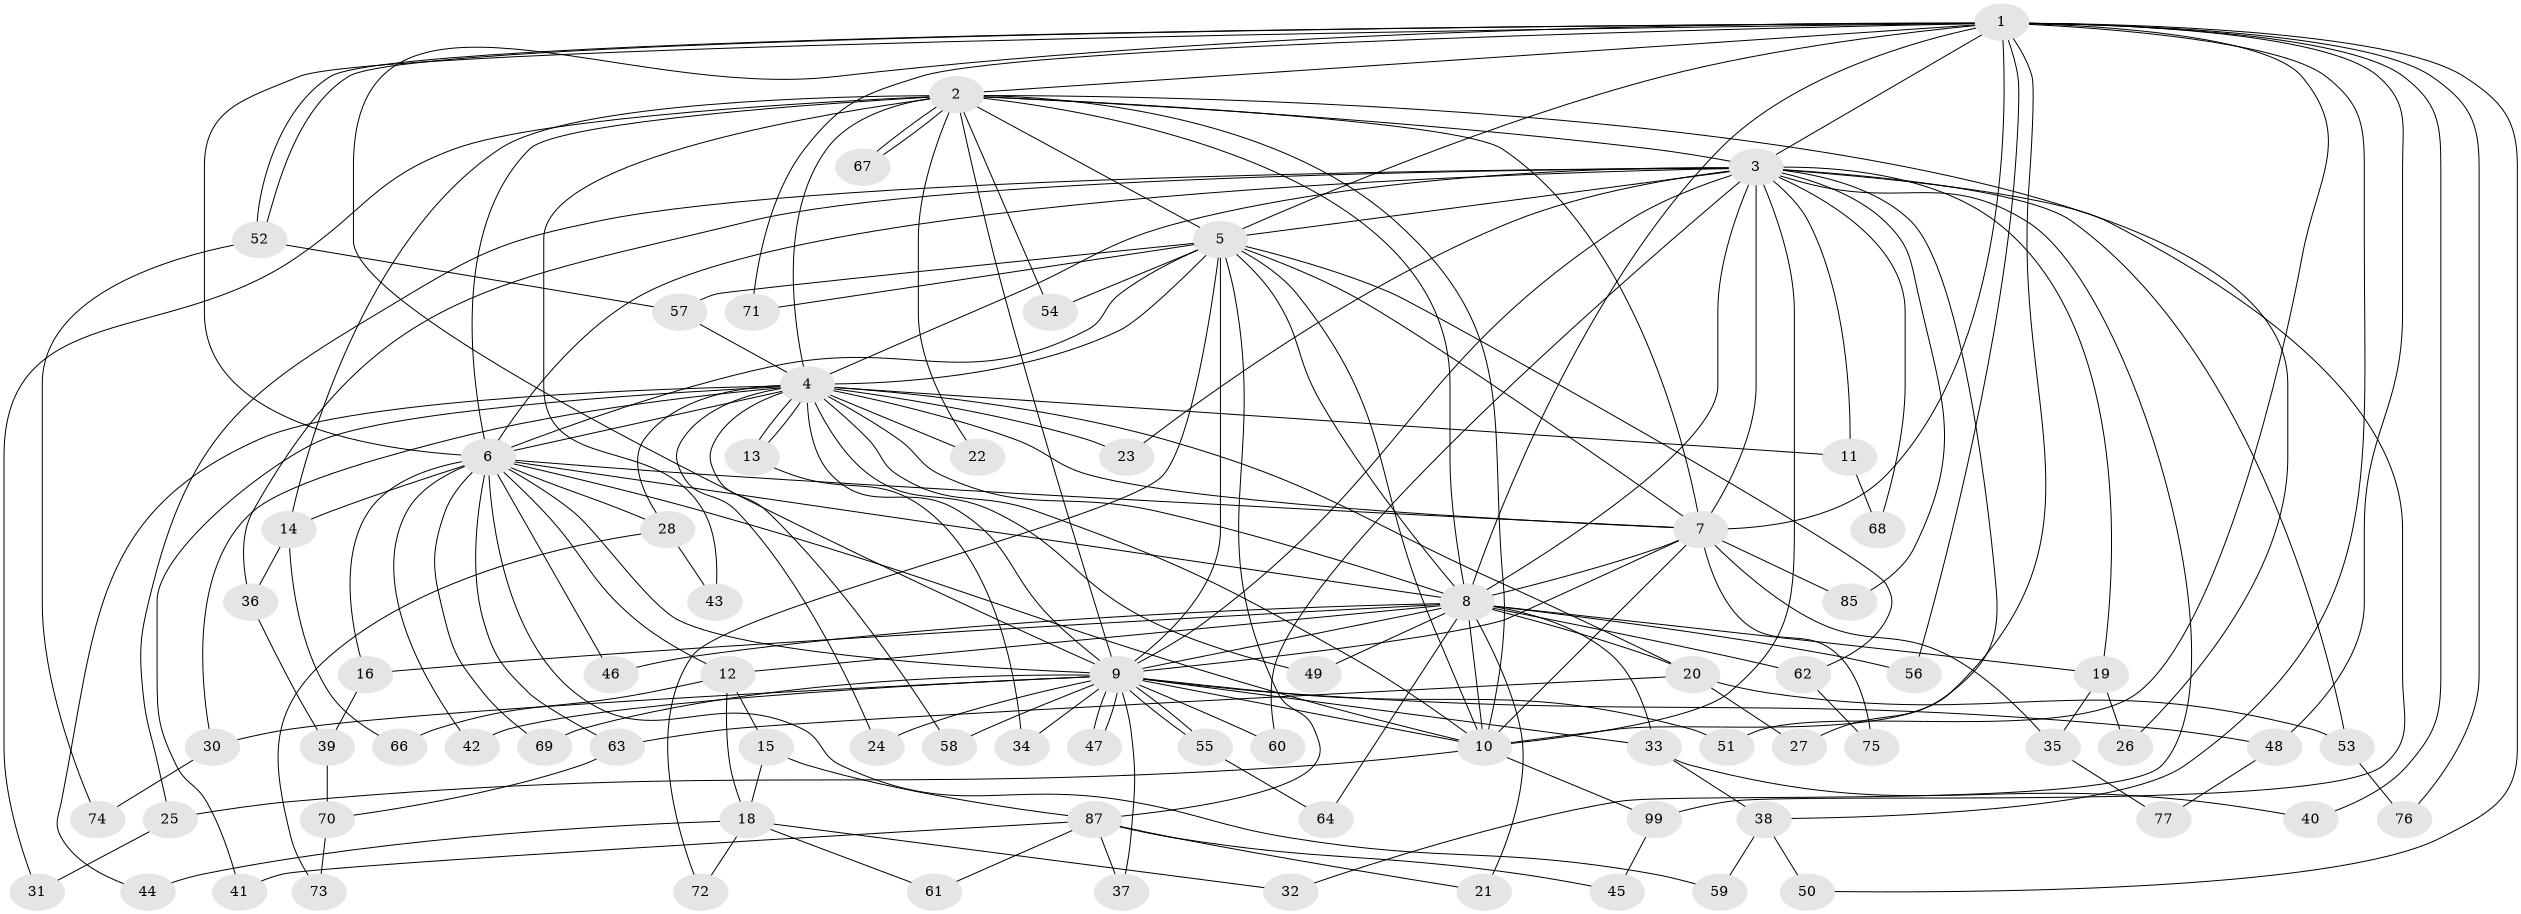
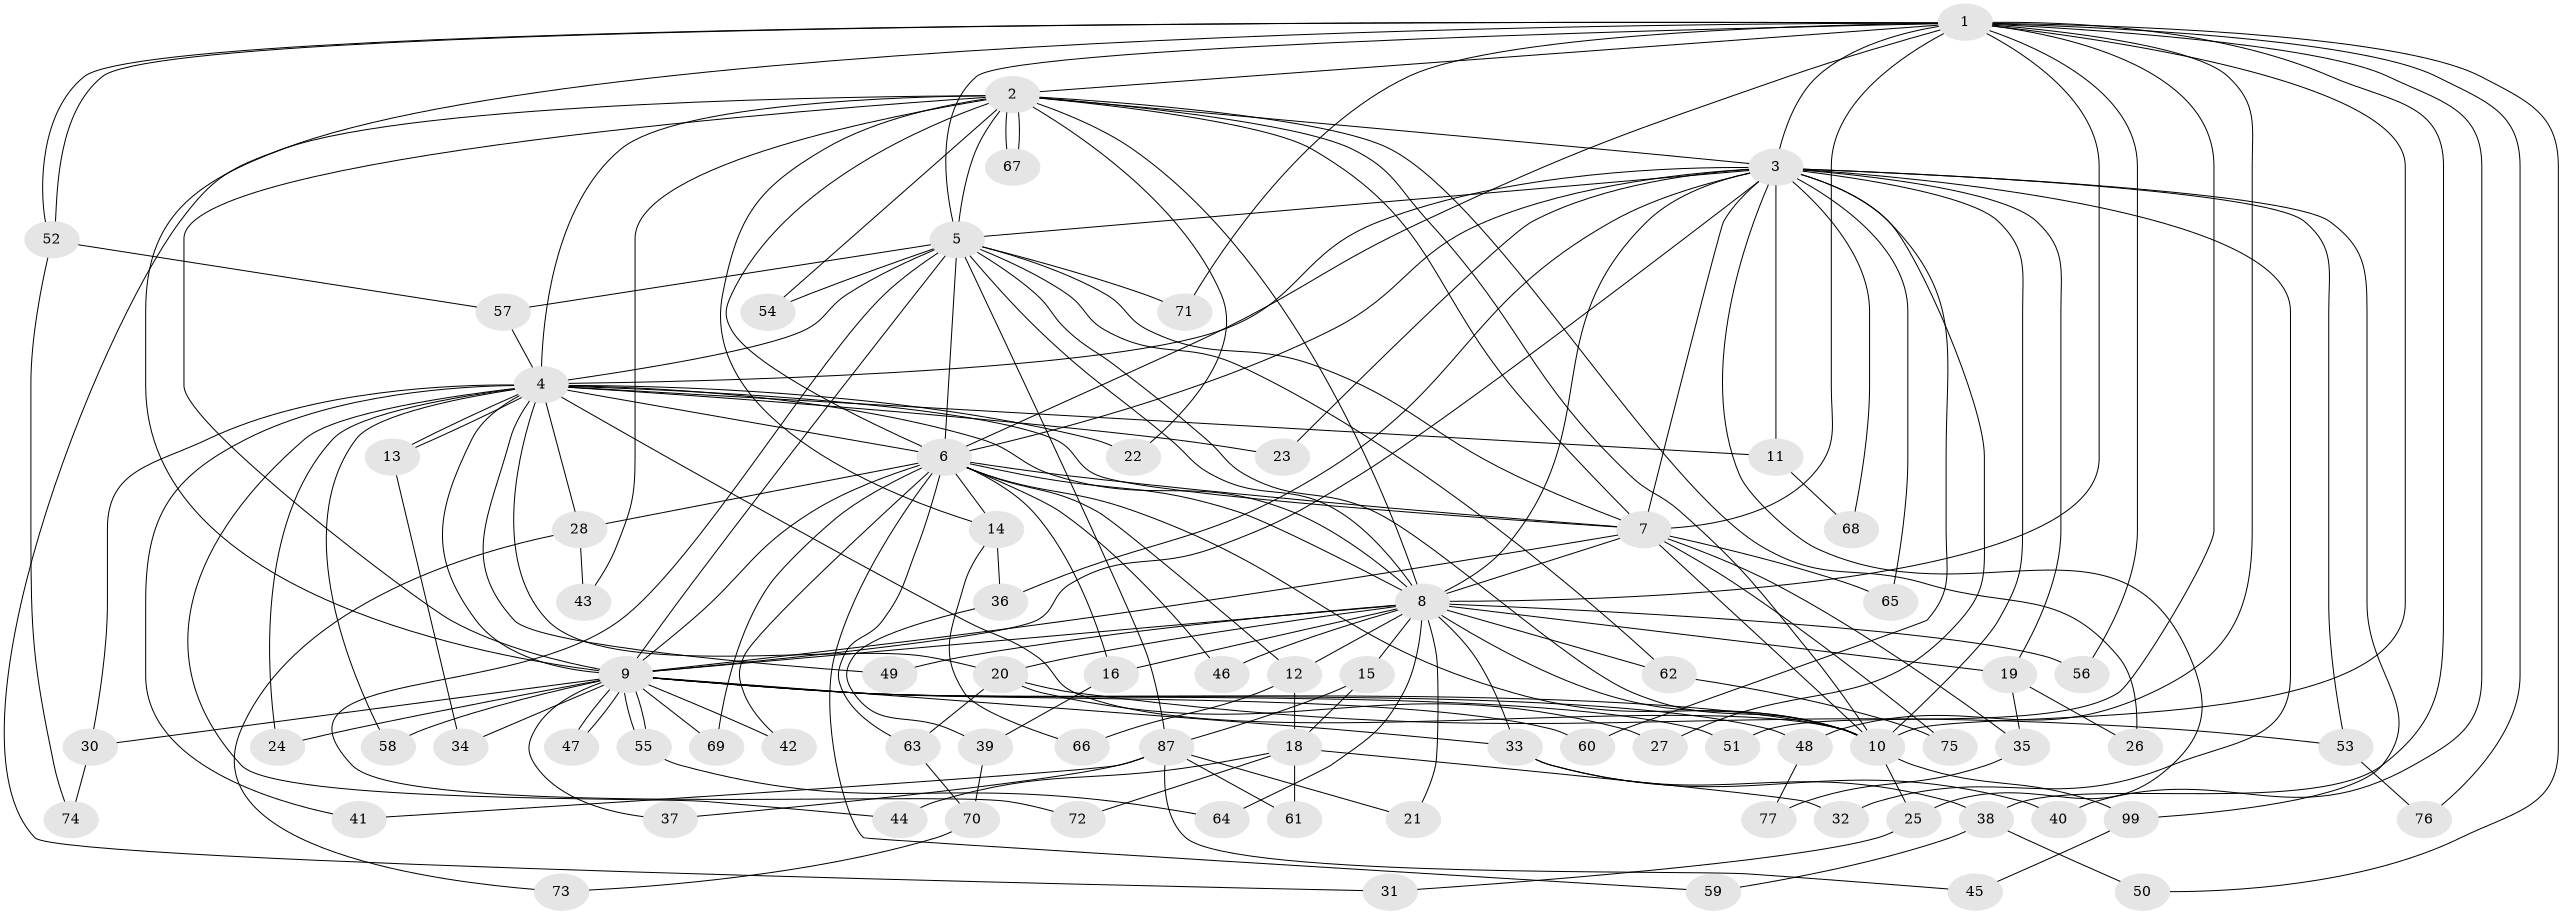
  graph {
    node [color=gray90 style=filled]
    1
    2
    3
    5
    6
    7
    8
    9
    10
    38
    40
    48
    50
    51
    52
    56
    71
    76
    4
    14
    22
    26
    31
    43
    54
    67
    11
    19
    23
    25
    27
    n32 [label=99]
    32
    36
    53
    60
-   65 [label=85]
+   65
    68
    13
    20
    24
    28
    30
    41
    44
    49
    58
    n48 [label=87]
    57
    62
    72
    12
    16
    42
    46
    59
    63
    69
    35
    75
    15
    21
    33
    64
    34
    37
    47
    55
    77
    74
    66
    18
    45
    39
    73
    61
    70
    1 -- 2
    1 -- 3
    1 -- 5
    1 -- 6
    1 -- 7
    1 -- 8
    1 -- 9
    1 -- 10
    1 -- 38
    1 -- 40
    1 -- 48
    1 -- 50
    1 -- 51
    1 -- 52
    1 -- 52
    1 -- 56
    1 -- 71
    1 -- 76
    2 -- 3
    2 -- 5
    2 -- 6
    2 -- 7
    2 -- 8
    2 -- 9
    2 -- 10
    2 -- 4
    2 -- 14
    2 -- 22
    2 -- 26
    2 -- 31
    2 -- 43
    2 -- 54
    2 -- 67
    2 -- 67
    3 -- 5
    3 -- 6
    3 -- 7
    3 -- 8
    3 -- 9
    3 -- 10
    3 -- 4
    3 -- 11
    3 -- 19
    3 -- 23
    3 -- 25
    3 -- 27
    3 -- n32
    3 -- 32
    3 -- 36
    3 -- 53
    3 -- 60
    3 -- 65
    3 -- 68
    5 -- 6
    5 -- 7
    5 -- 8
    5 -- 9
    5 -- 10
    5 -- 71
    5 -- 54
    5 -- n48
    5 -- 57
    5 -- 62
    5 -- 72
    6 -- 7
    6 -- 8
    6 -- 9
    6 -- 10
    6 -- 14
    6 -- 28
    6 -- 12
    6 -- 16
    6 -- 42
    6 -- 46
    6 -- 59
    6 -- 63
    6 -- 69
    7 -- 8
    7 -- 9
    7 -- 10
    7 -- 65
    7 -- 35
    7 -- 75
    8 -- 9
    8 -- 10
    8 -- 56
    8 -- 19
    8 -- 20
    8 -- 49
    8 -- 62
    8 -- 12
    8 -- 16
    8 -- 46
-   12 -- 15
+   8 -- 15
    8 -- 21
    8 -- 33
    8 -- 64
    9 -- 10
    9 -- 48
    9 -- 51
    9 -- 60
    9 -- 24
    9 -- 30
    9 -- 58
    9 -- 42
    9 -- 69
    9 -- 33
    9 -- 34
    9 -- 37
    9 -- 47
    9 -- 47
    9 -- 55
    9 -- 55
    10 -- 25
    10 -- n32
    38 -- 50
    38 -- 59
    48 -- 77
    52 -- 57
    52 -- 74
    4 -- 5
    4 -- 6
    4 -- 7
    4 -- 8
    4 -- 9
    4 -- 10
    4 -- 22
    4 -- 11
    4 -- 23
    4 -- 13
    4 -- 13
    4 -- 20
    4 -- 24
    4 -- 28
    4 -- 30
    4 -- 41
    4 -- 44
    4 -- 49
    4 -- 58
    14 -- 36
    14 -- 66
    11 -- 68
    19 -- 26
    19 -- 35
    25 -- 31
    n32 -- 45
    36 -- 39
    53 -- 76
    13 -- 34
    20 -- 27
    20 -- 53
    20 -- 63
    28 -- 43
    28 -- 73
    30 -- 74
    n48 -- 41
    n48 -- 21
    n48 -- 37
    n48 -- 45
    n48 -- 61
    57 -- 4
    62 -- 75
    12 -- 66
    12 -- 18
    16 -- 39
    63 -- 70
    35 -- 77
    15 -- n48
    15 -- 18
    33 -- 38
    33 -- 40
    55 -- 64
    18 -- 32
    18 -- 44
    18 -- 72
    18 -- 61
    39 -- 70
    70 -- 73
  }
